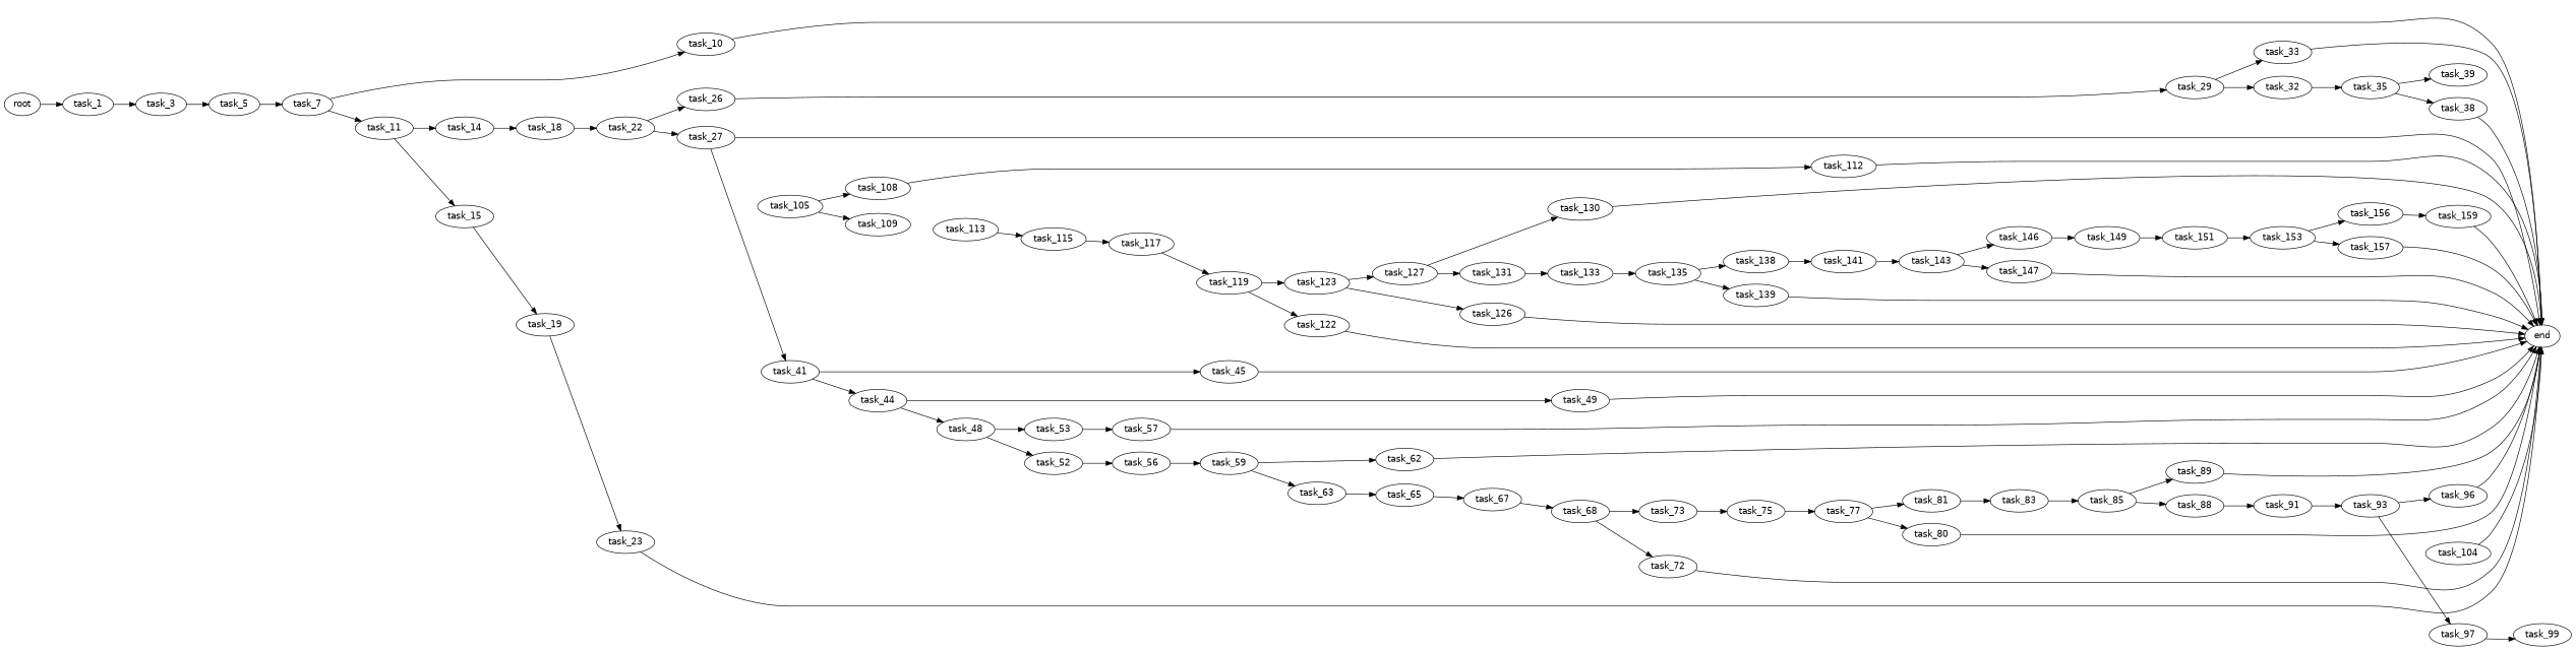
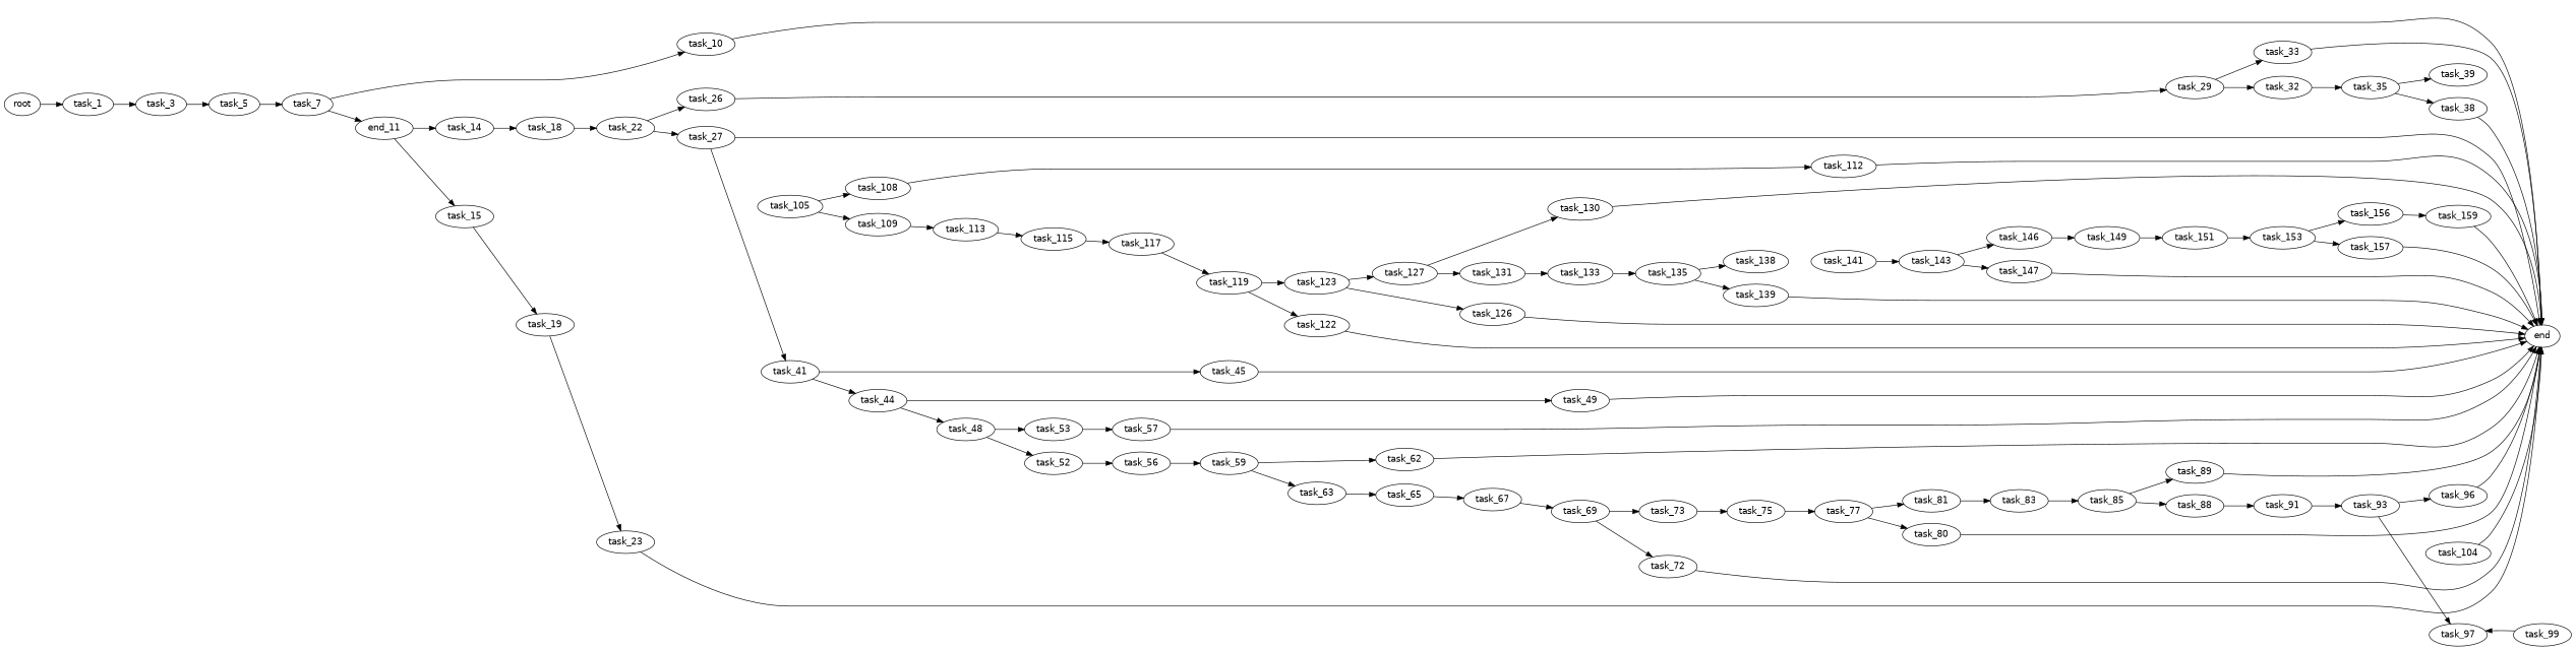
  digraph {
    fontname="DejaVu Sans"
    rankdir=LR
    node [fontname="DejaVu Sans"]
    edge [fontname="DejaVu Sans"]
    root
    task_1
    task_3
    task_5
    task_7
    task_10
-   task_11
+   task_11 [label=end_11]
    end
    task_14
    task_15
    task_18
    task_19
    task_22
    task_23
    task_26
    task_27
    task_29
    task_41
    task_32
    task_33
    task_35
    task_38
    task_39
    task_44
    task_45
    task_48
    task_49
    task_52
    task_53
    task_56
    task_57
    task_59
    task_62
    task_63
    task_65
    task_67
-   task_69 [label=task_68]
+   task_69
    task_72
    task_73
    task_75
    task_77
    task_80
    task_81
    task_83
    task_85
    task_88
    task_89
    task_91
    task_93
    task_96
    task_97
    task_99
    task_104
    task_105
    task_108
    task_109
    task_112
    task_113
    task_115
    task_117
    task_119
    task_122
    task_123
    task_126
    task_127
    task_130
    task_131
    task_133
    task_135
    task_138
    task_139
    task_141
    task_143
    task_146
    task_147
    task_149
    task_151
    task_153
    task_156
    task_157
    task_159
    root -> task_1
    task_1 -> task_3
    task_3 -> task_5
    task_5 -> task_7
    task_7 -> task_10
    task_7 -> task_11
    task_10 -> end
    task_11 -> task_14
    task_11 -> task_15
    task_14 -> task_18
    task_15 -> task_19
    task_18 -> task_22
    task_19 -> task_23
    task_22 -> task_26
    task_22 -> task_27
    task_23 -> end
    task_26 -> task_29
    task_27 -> end
    task_27 -> task_41
    task_29 -> task_32
    task_29 -> task_33
    task_41 -> task_44
    task_41 -> task_45
    task_32 -> task_35
    task_33 -> end
    task_35 -> task_38
    task_35 -> task_39
    task_38 -> end
    task_44 -> task_48
    task_44 -> task_49
    task_45 -> end
    task_48 -> task_52
    task_48 -> task_53
    task_49 -> end
    task_52 -> task_56
    task_53 -> task_57
    task_56 -> task_59
    task_57 -> end
    task_59 -> task_62
    task_59 -> task_63
    task_62 -> end
    task_63 -> task_65
    task_65 -> task_67
    task_67 -> task_69
    task_69 -> task_72
    task_69 -> task_73
    task_72 -> end
    task_73 -> task_75
    task_75 -> task_77
    task_77 -> task_80
    task_77 -> task_81
    task_80 -> end
    task_81 -> task_83
    task_83 -> task_85
    task_85 -> task_88
    task_85 -> task_89
    task_88 -> task_91
    task_89 -> end
    task_91 -> task_93
    task_93 -> task_96
    task_93 -> task_97
    task_96 -> end
-   task_97 -> task_99
+   task_99 -> task_97
    task_104 -> end
    task_105 -> task_108
    task_105 -> task_109
    task_108 -> task_112
+   task_109 -> task_113
    task_112 -> end
    task_113 -> task_115
    task_115 -> task_117
    task_117 -> task_119
    task_119 -> task_122
    task_119 -> task_123
    task_122 -> end
    task_123 -> task_126
    task_123 -> task_127
    task_126 -> end
    task_127 -> task_130
    task_127 -> task_131
    task_130 -> end
    task_131 -> task_133
    task_133 -> task_135
    task_135 -> task_138
    task_135 -> task_139
-   task_138 -> task_141
    task_139 -> end
    task_141 -> task_143
    task_143 -> task_146
    task_143 -> task_147
    task_146 -> task_149
    task_147 -> end
    task_149 -> task_151
    task_151 -> task_153
    task_153 -> task_156
    task_153 -> task_157
    task_156 -> task_159
    task_157 -> end
    task_159 -> end
  }
